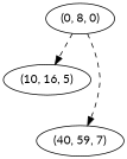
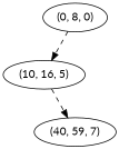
  digraph {
    fontname=Lato
    node [fontname=Lato]
    edge [fontname=Lato style=dashed]
    n1 [label="(0, 8, 0)"]
    "(10, 16, 5)"
    "(40, 59, 7)"
    n1 -> "(10, 16, 5)"
-   n1 -> "(40, 59, 7)"
+   "(10, 16, 5)" -> "(40, 59, 7)"
  }
